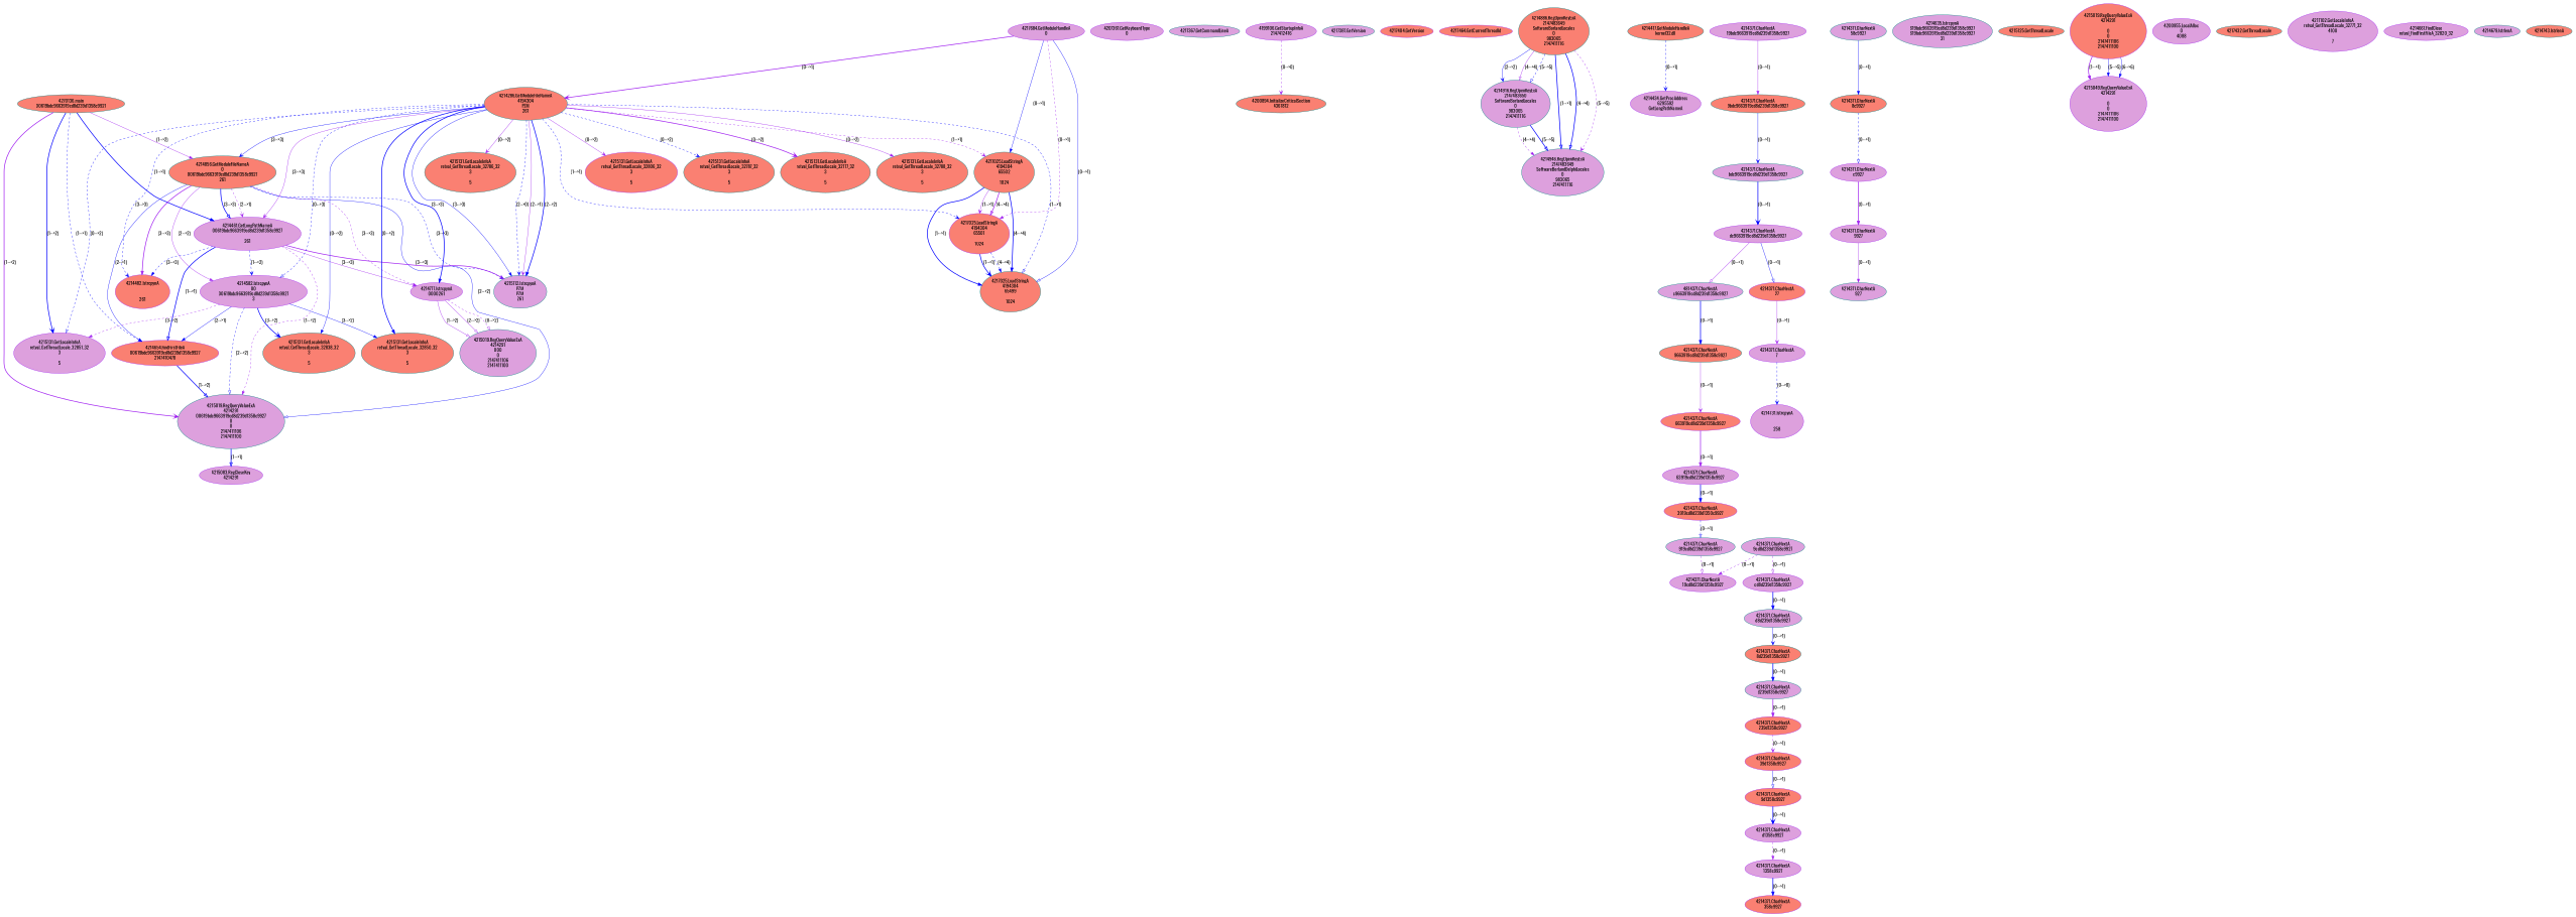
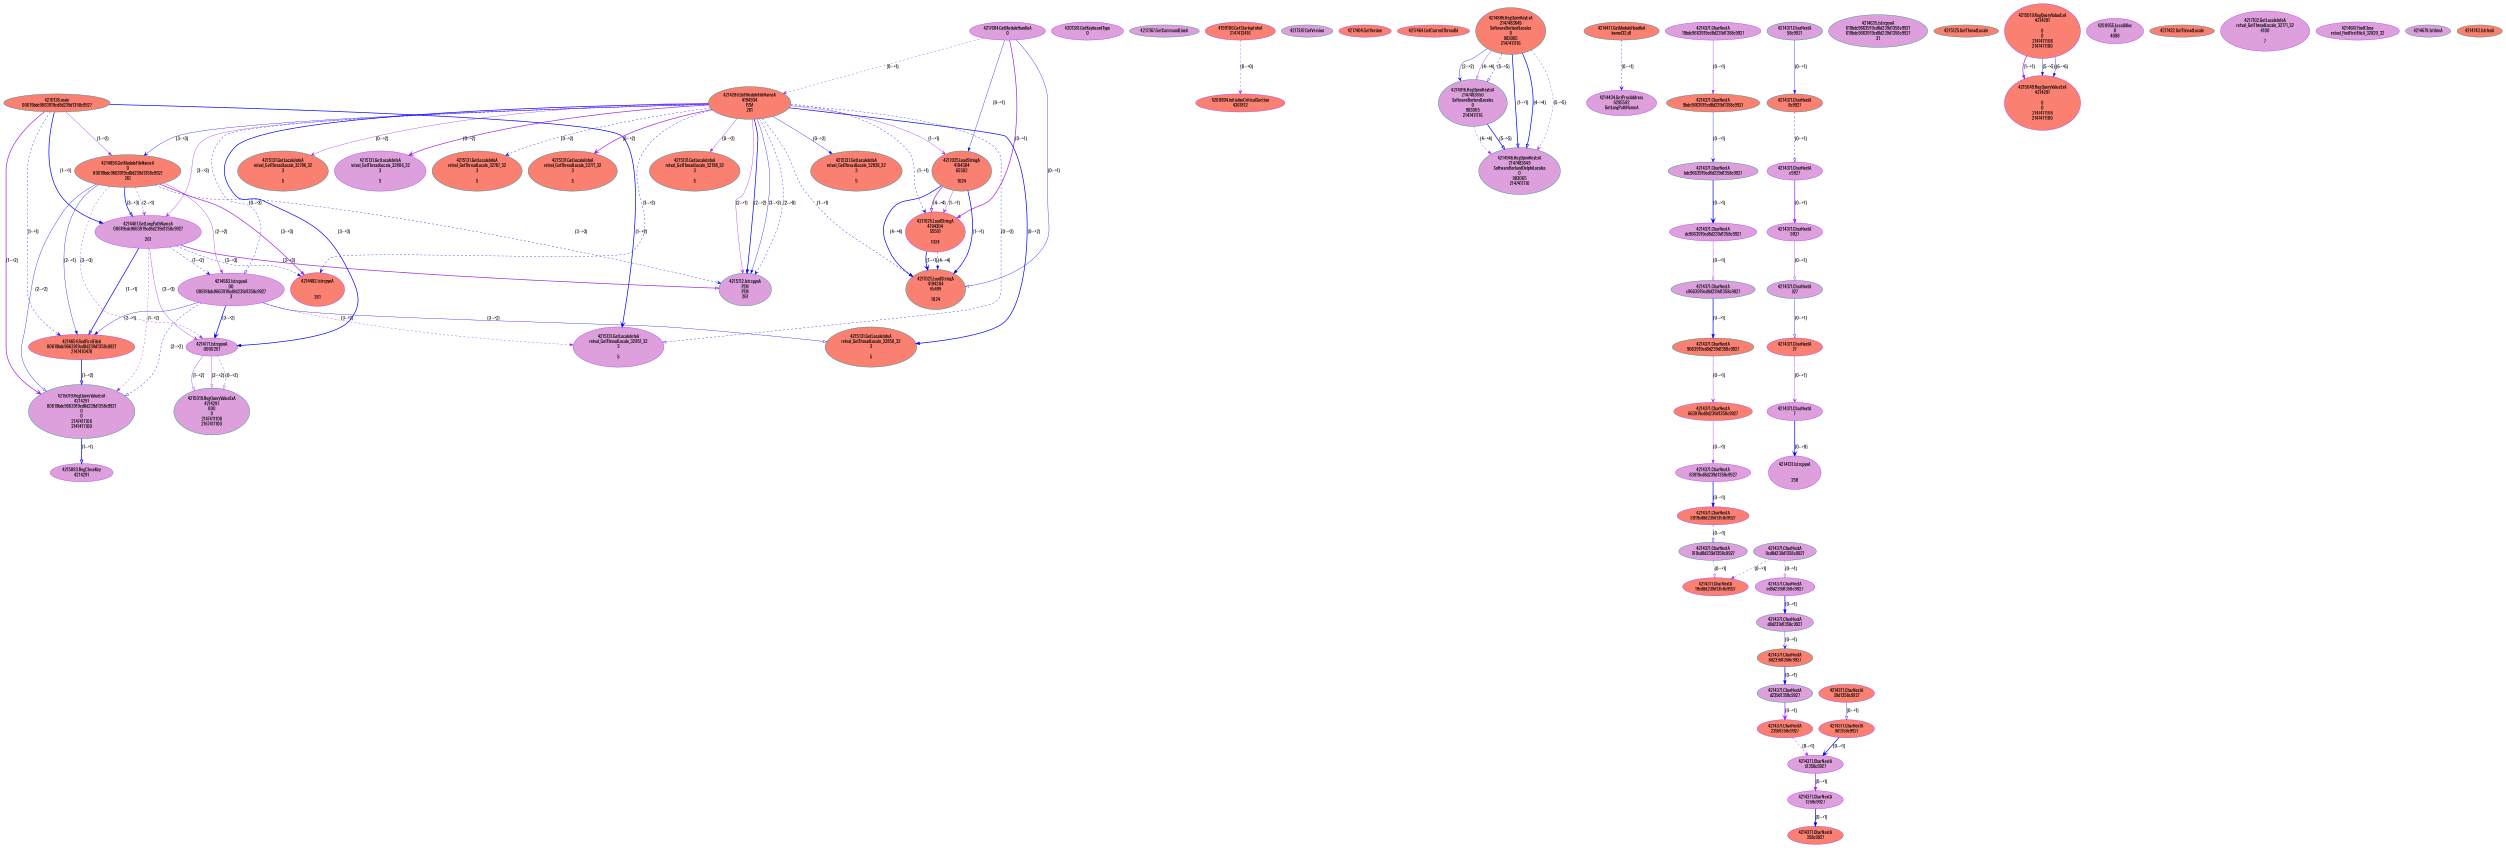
  digraph {
    fontname=Oswald
    node [color=teal fillcolor=plum fontname=Oswald style=filled]
    edge [arrowhead=normal color=blue fontname=Oswald style=bold]
    n1 [fillcolor=salmon label="4270136.main\n00619bdc9663919cd8d239d1358c9927"]
    n2 [fillcolor=salmon label="4214856.GetModuleFileNameA\n0\n00619bdc9663919cd8d239d1358c9927\n261"]
    n3 [color=purple label="4214461.GetLongPathNameA\n00619bdc9663919cd8d239d1358c9927\n\n261"]
    n4 [color=purple fillcolor=salmon label="4214654.FindFirstFileA\n00619bdc9663919cd8d239d1358c9927\n2147410478"]
    n5 [label="4215019.RegQueryValueExA\n4214291\n00619bdc9663919cd8d239d1358c9927\n0\n0\n2147411106\n2147411100"]
    n6 [color=purple label="4215131.GetLocaleInfoA\nretval_GetThreadLocale_32851_32\n3\n\n5"]
    n7 [color=purple label="4214582.lstrcpynA\n00\n00619bdc9663919cd8d239d1358c9927\n3"]
    n8 [label="4215112.lstrcpynA\nPZM\nPZM\n261"]
    n9 [color=purple fillcolor=salmon label="4214482.lstrcpynA\n\n\n261"]
    n10 [color=purple label="4214777.lstrcpynA\n0000261"]
    n11 [fillcolor=salmon label="4215131.GetLocaleInfoA\nretval_GetThreadLocale_32838_32\n3\n\n5"]
    n12 [fillcolor=salmon label="4215131.GetLocaleInfoA\nretval_GetThreadLocale_32850_32\n3\n\n5"]
    n13 [color=purple label="4215083.RegCloseKey\n4214291"]
    n14 [color=purple label="4217684.GetModuleHandleA\n0"]
    n15 [fillcolor=salmon label="4214286.GetModuleFileNameA\n4194304\nPZM\n261"]
    n16 [fillcolor=salmon label="4217025.LoadStringA\n4194304\n65502\n\n1024"]
    n17 [color=purple fillcolor=salmon label="4217025.LoadStringA\n4194304\n65501\n\n1024"]
    n18 [fillcolor=salmon label="4217025.LoadStringA\n4194304\n65499\n\n1024"]
    n19 [fillcolor=salmon label="4215131.GetLocaleInfoA\nretval_GetThreadLocale_32786_32\n3\n\n5"]
-   n20 [color=purple fillcolor=salmon label="4215131.GetLocaleInfoA\nretval_GetThreadLocale_32806_32\n3\n\n5"]
+   n20 [color=purple label="4215131.GetLocaleInfoA\nretval_GetThreadLocale_32806_32\n3\n\n5"]
    n21 [fillcolor=salmon label="4215131.GetLocaleInfoA\nretval_GetThreadLocale_32787_32\n3\n\n5"]
    n22 [fillcolor=salmon label="4215131.GetLocaleInfoA\nretval_GetThreadLocale_32777_32\n3\n\n5"]
    n23 [fillcolor=salmon label="4215131.GetLocaleInfoA\nretval_GetThreadLocale_32788_32\n3\n\n5"]
    n24 [color=purple label="4207361.GetKeyboardType\n0"]
    n25 [label="4217367.GetCommandLineA\n"]
-   n26 [color=purple label="4199106.GetStartupInfoA\n2147412416"]
-   n27 [fillcolor=salmon label="4200894.InitializeCriticalSection\n4367812"]
+   n26 [color=purple fillcolor=salmon label="4199106.GetStartupInfoA\n2147412416"]
+   n27 [color=purple fillcolor=salmon label="4200894.InitializeCriticalSection\n4367812"]
    n28 [label="4217387.GetVersion\n"]
    n29 [color=purple fillcolor=salmon label="4217404.GetVersion\n"]
    n30 [color=purple fillcolor=salmon label="4217464.GetCurrentThreadId\n"]
-   n31 [label="4215019.RegQueryValueExA\n4214291\n000\n0\n2147411106\n2147411100"]
+   n31 [label="4215019.RegQueryValueExA\n4214291\n000\n0\n2147411106\n2167411100"]
    n32 [fillcolor=salmon label="4214886.RegOpenKeyExA\n2147483649\nSoftware\Borland\Locales\n0\n983065\n2147411116"]
    n33 [label="4214916.RegOpenKeyExA\n2147483650\nSoftware\Borland\Locales\n0\n983065\n2147411116"]
    n34 [label="4214946.RegOpenKeyExA\n2147483649\nSoftware\Borland\Delphi\Locales\n0\n983065\n2147411116"]
    n35 [fillcolor=salmon label="4214417.GetModuleHandleA\nkernel32.dll"]
    n36 [color=purple label="4214434.GetProcAddress\n6295592\nGetLongPathNameA"]
    n37 [color=purple label="4214371.CharNextA\n19bdc9663919cd8d239d1358c9927"]
    n38 [fillcolor=salmon label="4214371.CharNextA\n9bdc9663919cd8d239d1358c9927"]
    n39 [label="4214371.CharNextA\nbdc9663919cd8d239d1358c9927"]
    n40 [color=purple label="4214371.CharNextA\ndc9663919cd8d239d1358c9927"]
-   n41 [label="4814371.CharNextA\nc9663919cd8d239d1358c9927"]
+   n41 [label="4214371.CharNextA\nc9663919cd8d239d1358c9927"]
    n42 [fillcolor=salmon label="4214371.CharNextA\n9663919cd8d239d1358c9927"]
    n43 [color=purple fillcolor=salmon label="4214371.CharNextA\n663919cd8d239d1358c9927"]
    n44 [color=purple label="4214371.CharNextA\n63919cd8d239d1358c9927"]
-   n45 [color=purple fillcolor=salmon label="4214371.CharNextA\n3919cd8d239d1350c9927"]
+   n45 [color=purple fillcolor=salmon label="4214371.CharNextA\n3919cd8d239d1358c9927"]
    n46 [label="4214371.CharNextA\n919cd8d239d1358c9927"]
-   n47 [color=purple label="4214371.CharNextA\n19cd8d239d1358c9927"]
+   n47 [color=purple fillcolor=salmon label="4214371.CharNextA\n19cd8d239d1358c9927"]
    n48 [label="4214371.CharNextA\n9cd8d239d1358c9927"]
    n49 [color=purple label="4214371.CharNextA\ncd8d239d1358c9927"]
    n50 [label="4214371.CharNextA\nd8d239d1358c9927"]
    n51 [fillcolor=salmon label="4214371.CharNextA\n8d239d1358c9927"]
    n52 [label="4214371.CharNextA\nd239d1358c9927"]
    n53 [color=purple fillcolor=salmon label="4214371.CharNextA\n239d1358c9927"]
    n54 [color=purple fillcolor=salmon label="4214371.CharNextA\n39d1358c9927"]
    n55 [color=purple fillcolor=salmon label="4214371.CharNextA\n9d1358c9927"]
    n56 [color=purple label="4214371.CharNextA\nd1358c9927"]
    n57 [color=purple label="4214371.CharNextA\n1358c9927"]
    n58 [color=purple fillcolor=salmon label="4214371.CharNextA\n358c9927"]
    n59 [label="4214371.CharNextA\n58c9927"]
    n60 [fillcolor=salmon label="4214371.CharNextA\n8c9927"]
    n61 [color=purple label="4214371.CharNextA\nc9927"]
    n62 [color=purple label="4214371.CharNextA\n9927"]
    n63 [label="4214371.CharNextA\n927"]
    n64 [color=purple fillcolor=salmon label="4214371.CharNextA\n27"]
    n65 [color=purple label="4214371.CharNextA\n7"]
    n66 [color=purple label="4214731.lstrcpynA\n\n\n258"]
    n67 [label="4214635.lstrcpynA\n619bdc9663919cd8d239d1358c9927\n619bdc9663919cd8d239d1358c9927\n31"]
    n68 [fillcolor=salmon label="4215125.GetThreadLocale\n"]
    n69 [color=purple fillcolor=salmon label="4215019.RegQueryValueExA\n4214291\n\n0\n0\n2147411106\n2147411100"]
-   n70 [color=purple label="4215049.RegQueryValueExA\n4214291\n\n0\n0\n2147411106\n2147411100"]
+   n70 [color=purple fillcolor=salmon label="4215049.RegQueryValueExA\n4214291\n\n0\n0\n2147411106\n2147411100"]
    n71 [color=purple label="4200955.LocalAlloc\n0\n4088"]
    n72 [fillcolor=salmon label="4217432.GetThreadLocale\n"]
    n73 [color=purple label="4217102.GetLocaleInfoA\nretval_GetThreadLocale_32771_32\n4100\n\n7"]
    n74 [color=purple label="4214667.FindClose\nretval_FindFirstFileA_32820_32"]
    n75 [label="4214679.lstrlenA\n"]
    n76 [fillcolor=salmon label="4214743.lstrlenA\n"]
    n1 -> n2 [color=purple label="(1-->2)" style=solid]
    n1 -> n3 [label="(1-->1)"]
    n1 -> n4 [arrowhead=vee label="(1-->1)" style=dashed]
    n1 -> n5 [arrowhead=vee color=purple label="(1-->2)"]
    n1 -> n6 [arrowhead=vee label="(1-->2)"]
    n2 -> n3 [arrowhead=vee color=purple label="(2-->1)" style=dashed]
    n2 -> n3 [arrowhead=onormal label="(3-->3)"]
    n2 -> n4 [label="(2-->1)" style=solid]
    n2 -> n5 [arrowhead=onormal label="(2-->2)" style=solid]
    n2 -> n7 [color=purple label="(2-->2)" style=solid]
    n2 -> n8 [arrowhead=vee label="(3-->3)" style=dashed]
    n2 -> n9 [color=purple label="(3-->3)"]
    n2 -> n10 [color=purple label="(3-->3)" style=dashed]
    n3 -> n4 [arrowhead=onormal label="(1-->1)"]
    n3 -> n5 [color=purple label="(1-->2)" style=dashed]
    n3 -> n7 [arrowhead=vee label="(1-->2)" style=dashed]
    n3 -> n8 [arrowhead=onormal color=purple label="(3-->3)"]
    n3 -> n9 [label="(3-->3)" style=dashed]
    n3 -> n10 [arrowhead=vee color=purple label="(3-->3)" style=solid]
    n4 -> n5 [arrowhead=onormal label="(1-->2)"]
    n5 -> n13 [arrowhead=onormal label="(1-->1)"]
    n7 -> n4 [label="(2-->1)" style=solid]
    n7 -> n5 [arrowhead=onormal label="(2-->2)" style=dashed]
    n7 -> n6 [color=purple label="(3-->2)" style=dashed]
-   n7 -> n11 [arrowhead=vee label="(3-->2)"]
-   n7 -> n12 [label="(3-->2)" style=solid]
+   n7 -> n10 [arrowhead=vee label="(3-->2)"]
+   n7 -> n12 [arrowhead=onormal label="(3-->2)" style=solid]
    n10 -> n31 [arrowhead=onormal color=purple label="(1-->2)" style=solid]
    n10 -> n31 [arrowhead=onormal color=purple label="(2-->2)" style=solid]
    n10 -> n31 [arrowhead=onormal color=purple label="(0-->2)" style=dashed]
-   n14 -> n15 [arrowhead=vee color=purple label="(0-->1)"]
+   n14 -> n15 [arrowhead=vee color=purple label="(0-->1)" style=dashed]
    n14 -> n16 [label="(0-->1)" style=solid]
-   n14 -> n17 [color=purple label="(0-->1)" style=dashed]
+   n14 -> n17 [color=purple label="(0-->1)"]
    n14 -> n18 [arrowhead=onormal label="(0-->1)" style=solid]
    n15 -> n2 [arrowhead=vee label="(3-->3)" style=solid]
    n15 -> n3 [arrowhead=vee color=purple label="(3-->3)" style=solid]
    n15 -> n6 [arrowhead=onormal label="(0-->2)" style=dashed]
    n15 -> n7 [arrowhead=onormal label="(0-->3)" style=dashed]
    n15 -> n8 [arrowhead=vee color=purple label="(2-->1)" style=solid]
    n15 -> n8 [label="(2-->2)"]
    n15 -> n8 [label="(3-->3)" style=solid]
    n15 -> n8 [arrowhead=vee label="(2-->0)" style=dashed]
    n15 -> n9 [arrowhead=vee label="(3-->3)" style=dashed]
    n15 -> n10 [label="(3-->3)"]
    n15 -> n11 [label="(0-->2)" style=solid]
    n15 -> n12 [label="(0-->2)"]
-   n15 -> n16 [arrowhead=vee color=purple label="(1-->1)" style=dashed]
+   n15 -> n16 [arrowhead=vee color=purple label="(1-->1)" style=solid]
    n15 -> n17 [arrowhead=vee label="(1-->1)" style=dashed]
    n15 -> n18 [arrowhead=onormal label="(1-->1)" style=dashed]
    n15 -> n19 [arrowhead=vee color=purple label="(0-->2)" style=solid]
-   n15 -> n20 [arrowhead=vee color=purple label="(0-->2)" style=solid]
+   n15 -> n20 [arrowhead=vee color=purple label="(0-->2)"]
    n15 -> n21 [arrowhead=vee label="(0-->2)" style=dashed]
    n15 -> n22 [arrowhead=vee color=purple label="(0-->2)"]
    n15 -> n23 [color=purple label="(0-->2)" style=solid]
    n16 -> n17 [arrowhead=vee color=purple label="(1-->1)" style=solid]
    n16 -> n17 [arrowhead=onormal color=purple label="(4-->4)"]
    n16 -> n18 [label="(1-->1)"]
    n16 -> n18 [label="(4-->4)"]
    n17 -> n18 [arrowhead=vee label="(1-->1)"]
    n17 -> n18 [label="(4-->4)" style=dashed]
    n26 -> n27 [arrowhead=vee color=purple label="(0-->0)" style=dashed]
    n32 -> n33 [arrowhead=vee label="(2-->2)" style=solid]
    n32 -> n33 [arrowhead=onormal color=purple label="(4-->4)" style=solid]
    n32 -> n33 [arrowhead=onormal label="(5-->5)" style=dashed]
    n32 -> n34 [arrowhead=onormal label="(1-->1)"]
    n32 -> n34 [arrowhead=onormal label="(4-->4)"]
    n32 -> n34 [arrowhead=vee color=purple label="(5-->5)" style=dashed]
    n33 -> n34 [color=purple label="(4-->4)" style=dashed]
    n33 -> n34 [arrowhead=onormal label="(5-->5)"]
    n35 -> n36 [arrowhead=vee label="(0-->1)" style=dashed]
    n37 -> n38 [color=purple label="(0-->1)" style=solid]
    n38 -> n39 [arrowhead=vee label="(0-->1)" style=solid]
    n39 -> n40 [arrowhead=vee label="(0-->1)"]
    n40 -> n41 [arrowhead=onormal color=purple label="(0-->1)" style=solid]
    n41 -> n42 [label="(0-->1)"]
    n42 -> n43 [arrowhead=vee color=purple label="(0-->1)" style=solid]
-   n43 -> n44 [color=purple label="(0-->1)"]
+   n43 -> n44 [color=purple label="(0-->1)" style=solid]
    n44 -> n45 [label="(0-->1)"]
    n45 -> n46 [arrowhead=onormal label="(0-->1)" style=dashed]
    n46 -> n47 [arrowhead=onormal color=purple label="(0-->1)" style=dashed]
    n48 -> n47 [color=purple label="(0-->1)" style=dashed]
    n48 -> n49 [arrowhead=onormal color=purple label="(0-->1)" style=dashed]
    n49 -> n50 [label="(0-->1)"]
    n50 -> n51 [arrowhead=vee label="(0-->1)" style=solid]
    n51 -> n52 [label="(0-->1)"]
-   n52 -> n53 [color=purple label="(0-->1)"]
-   n53 -> n54 [arrowhead=vee color=purple label="(0-->1)" style=dashed]
+   n52 -> n53 [arrowhead=vee color=purple label="(0-->1)"]
+   n53 -> n56 [arrowhead=vee color=purple label="(0-->1)" style=dashed]
    n54 -> n55 [arrowhead=onormal label="(0-->1)" style=solid]
    n55 -> n56 [arrowhead=vee label="(0-->1)"]
-   n56 -> n57 [color=purple label="(0-->1)" style=dashed]
+   n56 -> n57 [color=purple label="(0-->1)"]
    n57 -> n58 [label="(0-->1)"]
    n59 -> n60 [label="(0-->1)" style=solid]
    n60 -> n61 [arrowhead=onormal label="(0-->1)" style=dashed]
    n61 -> n62 [color=purple label="(0-->1)"]
-   n62 -> n63 [color=purple label="(0-->1)" style=solid]
-   n40 -> n64 [arrowhead=onormal label="(0-->1)" style=solid]
+   n62 -> n63 [arrowhead=onormal color=purple label="(0-->1)" style=solid]
+   n63 -> n64 [arrowhead=onormal label="(0-->1)" style=solid]
    n64 -> n65 [arrowhead=vee color=purple label="(0-->1)" style=solid]
-   n65 -> n66 [arrowhead=vee label="(0-->0)" style=dashed]
+   n65 -> n66 [arrowhead=vee label="(0-->0)"]
    n69 -> n70 [color=purple label="(1-->1)"]
    n69 -> n70 [label="(5-->5)" style=solid]
    n69 -> n70 [label="(6-->6)" style=solid]
  }
